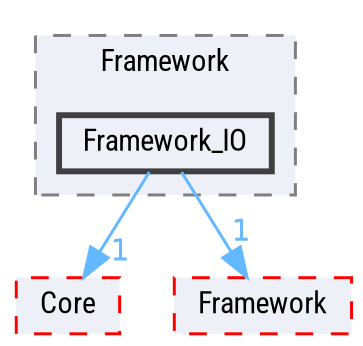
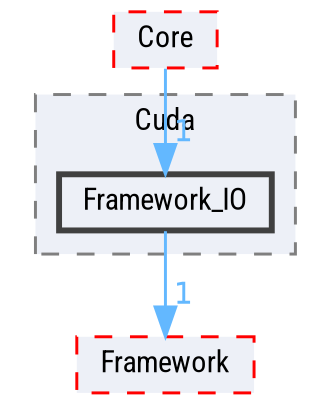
  digraph {
    compound=true
    fontname="Roboto Condensed"
    node [color=red fillcolor="#edf0f7" fontname="Roboto Condensed" fontsize=10 shape=box style="filled,dashed"]
    edge [color=steelblue1 fontcolor=steelblue1 fontname="Roboto Condensed" fontsize=10 headlabel=1 labeldistance=1.5 labelfontname=Helvetica labelfontsize=10]
    n1 [color=grey25 height=0.2 label=Framework_IO style="filled,bold" width=0.4]
    n2 [height=0.2 label=Core width=0.4]
    n3 [height=0.2 label=Framework width=0.4]
    subgraph cluster_1 {
      bgcolor="#edf0f7"
      fontsize=10
-     label=Framework
+     label=Cuda
      pencolor=grey50
      style="filled,dashed"
      n1
    }
-   n1 -> n2
+   n2 -> n1
    n1 -> n3
  }
